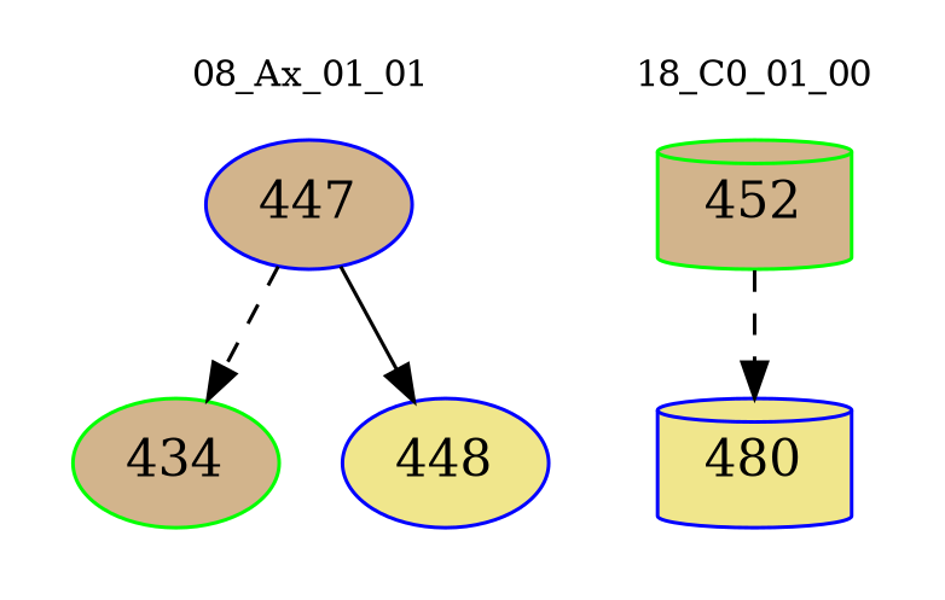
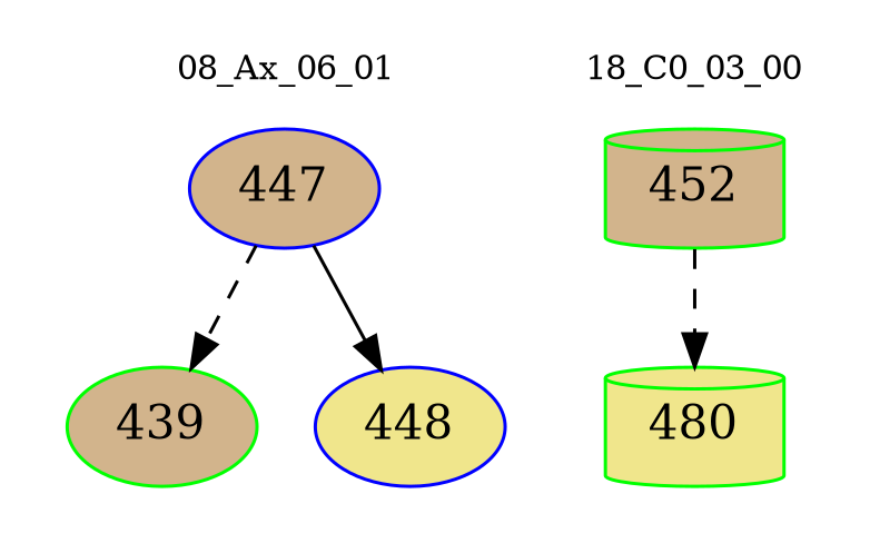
  digraph {
    node [color=blue fillcolor=tan shape=ellipse style=filled]
    edge [color=black style=dashed]
    n1 [label=447]
-   n2 [color=green label=434]
+   n2 [color=green label=439]
    n3 [fillcolor=khaki label=448]
    n4 [color=green label=452 shape=cylinder]
-   n5 [fillcolor=khaki label=480 shape=cylinder]
+   n5 [color=green fillcolor=khaki label=480 shape=cylinder]
    subgraph cluster_1 {
      color=white
      fontsize=10
-     label="08_Ax_01_01"
+     label="08_Ax_06_01"
      n1
      n2
      n3
    }
    subgraph cluster_2 {
      color=white
      fontsize=10
-     label="18_C0_01_00"
+     label="18_C0_03_00"
      n4
      n5
    }
    n1 -> n2
    n1 -> n3 [style=solid]
    n4 -> n5
  }
